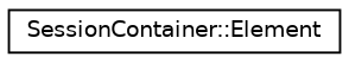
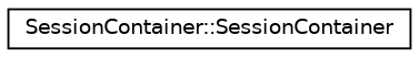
  digraph {
    rankdir=TB
    fontname="DejaVu Sans"
-   n1 [color=black fillcolor=white fontname="DejaVu Sans" fontsize=10 height=0.2 label="SessionContainer::Element" shape=record style=filled width=0.4]
+   n1 [color=black fillcolor=white fontname="DejaVu Sans" fontsize=10 height=0.2 label="SessionContainer::SessionContainer" shape=record style=filled width=0.4]
  }
